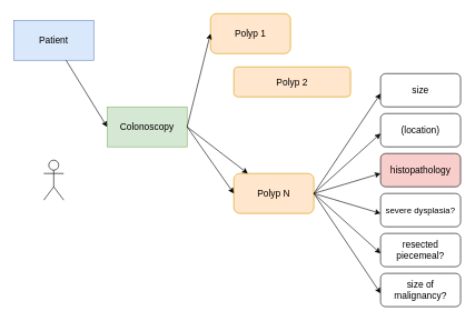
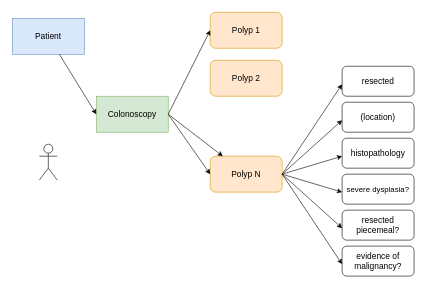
  <mxCell id="0" />
  <mxCell id="1" parent="0" />
  <mxCell id="2" value="&lt;font style=&quot;font-size: 14px;&quot;&gt;Patient&lt;/font&gt;" style="rounded=0;whiteSpace=wrap;html=1;fillColor=#dae8fc;strokeColor=#6c8ebf;" parent="1" vertex="1"><mxGeometry x="20" y="30" width="120" height="60" as="geometry" /></mxCell>
  <mxCell id="3" value="&lt;font style=&quot;font-size: 14px;&quot;&gt;Colonoscopy&lt;/font&gt;" style="rounded=0;whiteSpace=wrap;html=1;fillColor=#d5e8d4;strokeColor=#82b366;" parent="1" vertex="1"><mxGeometry x="160" y="160" width="120" height="60" as="geometry" /></mxCell>
- <mxCell id="4" value="&lt;font style=&quot;font-size: 14px;&quot;&gt;Polyp 1&lt;/font&gt;" style="rounded=1;whiteSpace=wrap;html=1;fillColor=#ffe6cc;strokeColor=#d79b00;" parent="1" vertex="1"><mxGeometry x="315" y="20" width="120" height="60" as="geometry" /></mxCell>
- <mxCell id="5" value="&lt;font style=&quot;font-size: 14px;&quot;&gt;Polyp 2&lt;/font&gt;" style="rounded=1;whiteSpace=wrap;html=1;fillColor=#ffe6cc;strokeColor=#d79b00;" parent="1" vertex="1"><mxGeometry x="350" y="100" width="175" height="45" as="geometry" /></mxCell>
+ <mxCell id="4" value="&lt;font style=&quot;font-size: 14px;&quot;&gt;Polyp 1&lt;/font&gt;" style="rounded=1;whiteSpace=wrap;html=1;fillColor=#ffe6cc;strokeColor=#d79b00;" parent="1" vertex="1"><mxGeometry x="350" y="20" width="120" height="60" as="geometry" /></mxCell>
+ <mxCell id="5" value="&lt;font style=&quot;font-size: 14px;&quot;&gt;Polyp 2&lt;/font&gt;" style="rounded=1;whiteSpace=wrap;html=1;fillColor=#ffe6cc;strokeColor=#d79b00;" parent="1" vertex="1"><mxGeometry x="350" y="100" width="120" height="60" as="geometry" /></mxCell>
  <mxCell id="6" value="&lt;font style=&quot;font-size: 14px;&quot;&gt;Polyp N&lt;/font&gt;" style="rounded=1;whiteSpace=wrap;html=1;fillColor=#ffe6cc;strokeColor=#d79b00;" parent="1" vertex="1"><mxGeometry x="350" y="260" width="120" height="60" as="geometry" /></mxCell>
  <mxCell id="7" value="" style="shape=image;html=1;verticalAlign=top;verticalLabelPosition=bottom;labelBackgroundColor=#ffffff;imageAspect=0;image=https://cdn4.iconfinder.com/data/icons/essential-app-1/16/dot-more-menu-hide-128.png;rotation=270;aspect=fixed;flipH=0;fontStyle=0;horizontal=1;spacingTop=0;" parent="1" vertex="1"><mxGeometry x="381" y="180" width="58" height="58" as="geometry" /></mxCell>
  <mxCell id="8" value="" style="endArrow=classic;html=1;rounded=0;fontSize=6;exitX=1;exitY=0.5;exitDx=0;exitDy=0;" parent="1" source="6" edge="1"><mxGeometry width="50" height="50" relative="1" as="geometry"><mxPoint x="530" y="250" as="sourcePoint" /><mxPoint x="570" y="140" as="targetPoint" /></mxGeometry></mxCell>
  <mxCell id="9" value="" style="endArrow=classic;html=1;rounded=0;fontSize=6;exitX=1;exitY=0.5;exitDx=0;exitDy=0;" parent="1" source="6" edge="1"><mxGeometry width="50" height="50" relative="1" as="geometry"><mxPoint x="480" y="440" as="sourcePoint" /><mxPoint x="570" y="200" as="targetPoint" /></mxGeometry></mxCell>
  <mxCell id="10" value="" style="endArrow=classic;html=1;rounded=0;fontSize=6;exitX=1;exitY=0.5;exitDx=0;exitDy=0;" parent="1" edge="1"><mxGeometry width="50" height="50" relative="1" as="geometry"><mxPoint x="470" y="290" as="sourcePoint" /><mxPoint x="570" y="260" as="targetPoint" /></mxGeometry></mxCell>
  <mxCell id="11" value="" style="endArrow=classic;html=1;rounded=0;fontSize=6;exitX=1;exitY=0.5;exitDx=0;exitDy=0;" parent="1" source="6" edge="1"><mxGeometry width="50" height="50" relative="1" as="geometry"><mxPoint x="470" y="290" as="sourcePoint" /><mxPoint x="570" y="320" as="targetPoint" /></mxGeometry></mxCell>
  <mxCell id="12" value="" style="endArrow=classic;html=1;rounded=0;fontSize=6;" parent="1" edge="1"><mxGeometry width="50" height="50" relative="1" as="geometry"><mxPoint x="470" y="290" as="sourcePoint" /><mxPoint x="570" y="440" as="targetPoint" /></mxGeometry></mxCell>
  <mxCell id="13" value="" style="endArrow=classic;html=1;rounded=0;fontSize=6;exitX=1;exitY=0.5;exitDx=0;exitDy=0;" parent="1" source="6" edge="1"><mxGeometry width="50" height="50" relative="1" as="geometry"><mxPoint x="510" y="310" as="sourcePoint" /><mxPoint x="570" y="380" as="targetPoint" /></mxGeometry></mxCell>
- <mxCell id="14" value="&lt;font style=&quot;font-size: 14px;&quot;&gt;size&lt;/font&gt;" style="rounded=1;whiteSpace=wrap;html=1;fontSize=6;" parent="1" vertex="1"><mxGeometry x="570" y="110" width="120" height="50" as="geometry" /></mxCell>
+ <mxCell id="14" value="&lt;font style=&quot;font-size: 14px;&quot;&gt;resected&lt;/font&gt;" style="rounded=1;whiteSpace=wrap;html=1;fontSize=6;" parent="1" vertex="1"><mxGeometry x="570" y="110" width="120" height="50" as="geometry" /></mxCell>
  <mxCell id="15" value="&lt;font style=&quot;font-size: 14px;&quot;&gt;(location)&lt;/font&gt;" style="rounded=1;whiteSpace=wrap;html=1;fontSize=6;" parent="1" vertex="1"><mxGeometry x="570" y="170" width="120" height="50" as="geometry" /></mxCell>
- <mxCell id="16" value="&lt;font style=&quot;font-size: 14px;&quot;&gt;histopathology&lt;/font&gt;" style="rounded=1;whiteSpace=wrap;html=1;fontSize=6;fillColor=#f8cecc;" parent="1" vertex="1"><mxGeometry x="570" y="230" width="120" height="50" as="geometry" /></mxCell>
+ <mxCell id="16" value="&lt;font style=&quot;font-size: 14px;&quot;&gt;histopathology&lt;/font&gt;" style="rounded=1;whiteSpace=wrap;html=1;fontSize=6;" parent="1" vertex="1"><mxGeometry x="570" y="230" width="120" height="50" as="geometry" /></mxCell>
  <mxCell id="17" value="&lt;font style=&quot;font-size: 13px;&quot;&gt;severe dysplasia?&lt;/font&gt;" style="rounded=1;whiteSpace=wrap;html=1;fontSize=6;" parent="1" vertex="1"><mxGeometry x="570" y="290" width="120" height="50" as="geometry" /></mxCell>
  <mxCell id="18" value="&lt;font style=&quot;font-size: 14px;&quot;&gt;resected piecemeal?&lt;/font&gt;" style="rounded=1;whiteSpace=wrap;html=1;fontSize=6;" parent="1" vertex="1"><mxGeometry x="570" y="350" width="120" height="50" as="geometry" /></mxCell>
- <mxCell id="19" value="&lt;font style=&quot;font-size: 14px;&quot;&gt;size of malignancy?&lt;/font&gt;" style="rounded=1;whiteSpace=wrap;html=1;fontSize=6;" parent="1" vertex="1"><mxGeometry x="570" y="410" width="120" height="50" as="geometry" /></mxCell>
+ <mxCell id="19" value="&lt;font style=&quot;font-size: 14px;&quot;&gt;evidence of malignancy?&lt;/font&gt;" style="rounded=1;whiteSpace=wrap;html=1;fontSize=6;" parent="1" vertex="1"><mxGeometry x="570" y="410" width="120" height="50" as="geometry" /></mxCell>
  <mxCell id="20" value="" style="shape=umlActor;verticalLabelPosition=bottom;verticalAlign=top;html=1;outlineConnect=0;fontSize=14;" parent="1" vertex="1"><mxGeometry x="65" y="240" width="30" height="60" as="geometry" /></mxCell>
  <mxCell id="21" value="" style="endArrow=classic;html=1;rounded=0;fontSize=14;" parent="1" source="2" edge="1"><mxGeometry width="50" height="50" relative="1" as="geometry"><mxPoint x="140" y="240" as="sourcePoint" /><mxPoint x="160" y="190" as="targetPoint" /></mxGeometry></mxCell>
  <mxCell id="22" value="" style="endArrow=classic;html=1;rounded=0;fontSize=14;entryX=0;entryY=0.5;entryDx=0;entryDy=0;" parent="1" target="4" edge="1"><mxGeometry width="50" height="50" relative="1" as="geometry"><mxPoint x="280" y="190" as="sourcePoint" /><mxPoint x="330" y="140" as="targetPoint" /></mxGeometry></mxCell>
  <mxCell id="23" value="" style="endArrow=classic;html=1;rounded=0;fontSize=14;entryX=0;entryY=0.5;entryDx=0;entryDy=0;" parent="1" target="6" edge="1"><mxGeometry width="50" height="50" relative="1" as="geometry"><mxPoint x="280" y="190" as="sourcePoint" /><mxPoint x="330" y="140" as="targetPoint" /></mxGeometry></mxCell>
  <mxCell id="24" value="" style="endArrow=classic;html=1;rounded=0;fontSize=14;exitX=1;exitY=0.5;exitDx=0;exitDy=0;" parent="1" source="3" target="6" edge="1"><mxGeometry width="50" height="50" relative="1" as="geometry"><mxPoint x="290" y="200" as="sourcePoint" /><mxPoint x="340" y="250" as="targetPoint" /></mxGeometry></mxCell>
